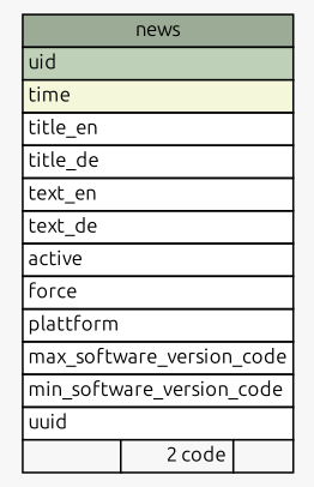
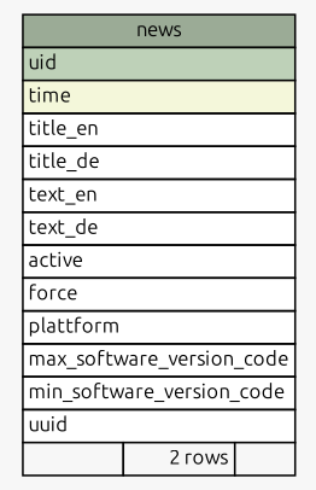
  digraph {
    bgcolor="#f7f7f7"
    fontname=Ubuntu
    fontsize=11
    nodesep=0.18
    rankdir=RL
    ranksep=0.46
-   n1 [fontname=Ubuntu fontsize=11 label=<     <TABLE BORDER="0" CELLBORDER="1" CELLSPACING="0" BGCOLOR="#ffffff">       <TR><TD COLSPAN="3" BGCOLOR="#9bab96" ALIGN="CENTER">news</TD></TR>       <TR><TD PORT="uid" COLSPAN="3" BGCOLOR="#bed1b8" ALIGN="LEFT">uid</TD></TR>       <TR><TD PORT="time" COLSPAN="3" BGCOLOR="#f4f7da" ALIGN="LEFT">time</TD></TR>       <TR><TD PORT="title_en" COLSPAN="3" ALIGN="LEFT">title_en</TD></TR>       <TR><TD PORT="title_de" COLSPAN="3" ALIGN="LEFT">title_de</TD></TR>       <TR><TD PORT="text_en" COLSPAN="3" ALIGN="LEFT">text_en</TD></TR>       <TR><TD PORT="text_de" COLSPAN="3" ALIGN="LEFT">text_de</TD></TR>       <TR><TD PORT="active" COLSPAN="3" ALIGN="LEFT">active</TD></TR>       <TR><TD PORT="force" COLSPAN="3" ALIGN="LEFT">force</TD></TR>       <TR><TD PORT="plattform" COLSPAN="3" ALIGN="LEFT">plattform</TD></TR>       <TR><TD PORT="max_software_version_code" COLSPAN="3" ALIGN="LEFT">max_software_version_code</TD></TR>       <TR><TD PORT="min_software_version_code" COLSPAN="3" ALIGN="LEFT">min_software_version_code</TD></TR>       <TR><TD PORT="uuid" COLSPAN="3" ALIGN="LEFT">uuid</TD></TR>       <TR><TD ALIGN="LEFT" BGCOLOR="#f7f7f7">  </TD><TD ALIGN="RIGHT" BGCOLOR="#f7f7f7">2 code</TD><TD ALIGN="RIGHT" BGCOLOR="#f7f7f7">  </TD></TR>     </TABLE>> shape=plaintext]
+   n1 [fontname=Ubuntu fontsize=11 label=<     <TABLE BORDER="0" CELLBORDER="1" CELLSPACING="0" BGCOLOR="#ffffff">       <TR><TD COLSPAN="3" BGCOLOR="#9bab96" ALIGN="CENTER">news</TD></TR>       <TR><TD PORT="uid" COLSPAN="3" BGCOLOR="#bed1b8" ALIGN="LEFT">uid</TD></TR>       <TR><TD PORT="time" COLSPAN="3" BGCOLOR="#f4f7da" ALIGN="LEFT">time</TD></TR>       <TR><TD PORT="title_en" COLSPAN="3" ALIGN="LEFT">title_en</TD></TR>       <TR><TD PORT="title_de" COLSPAN="3" ALIGN="LEFT">title_de</TD></TR>       <TR><TD PORT="text_en" COLSPAN="3" ALIGN="LEFT">text_en</TD></TR>       <TR><TD PORT="text_de" COLSPAN="3" ALIGN="LEFT">text_de</TD></TR>       <TR><TD PORT="active" COLSPAN="3" ALIGN="LEFT">active</TD></TR>       <TR><TD PORT="force" COLSPAN="3" ALIGN="LEFT">force</TD></TR>       <TR><TD PORT="plattform" COLSPAN="3" ALIGN="LEFT">plattform</TD></TR>       <TR><TD PORT="max_software_version_code" COLSPAN="3" ALIGN="LEFT">max_software_version_code</TD></TR>       <TR><TD PORT="min_software_version_code" COLSPAN="3" ALIGN="LEFT">min_software_version_code</TD></TR>       <TR><TD PORT="uuid" COLSPAN="3" ALIGN="LEFT">uuid</TD></TR>       <TR><TD ALIGN="LEFT" BGCOLOR="#f7f7f7">  </TD><TD ALIGN="RIGHT" BGCOLOR="#f7f7f7">2 rows</TD><TD ALIGN="RIGHT" BGCOLOR="#f7f7f7">  </TD></TR>     </TABLE>> shape=plaintext]
  }
